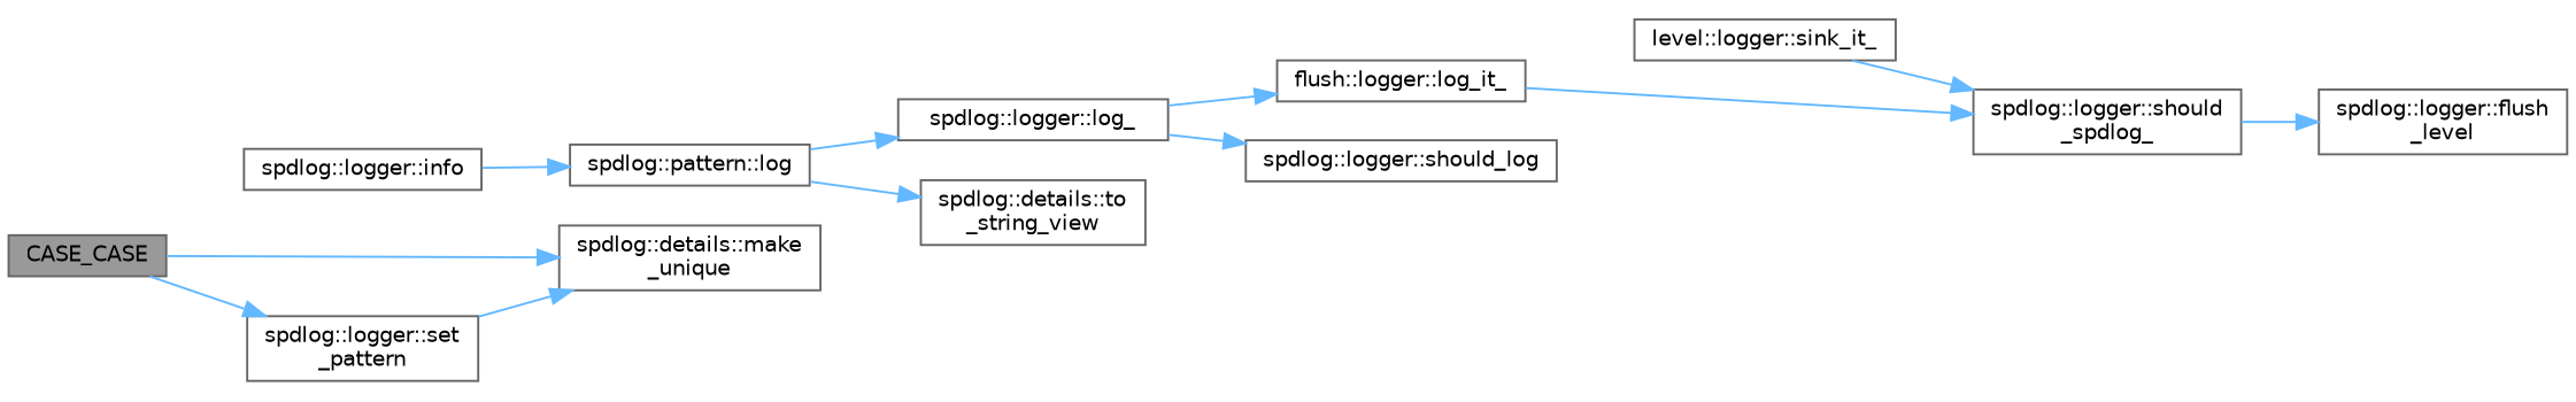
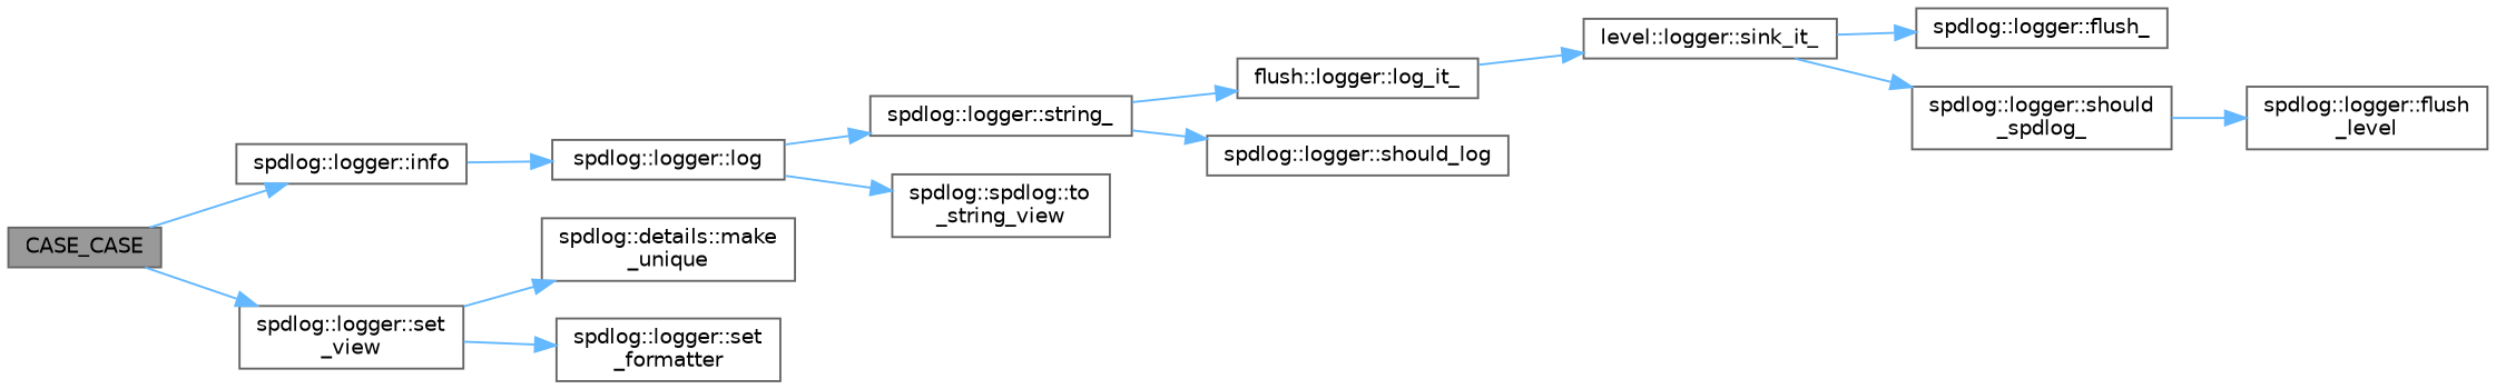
  digraph {
    rankdir=LR
    node [color=grey40 fillcolor=white fontname=Helvetica fontsize=10 shape=box style=filled]
    edge [color=steelblue1 fontname=Helvetica fontsize=10 labelfontname=Helvetica labelfontsize=10 style=solid]
    n1 [color=gray40 fillcolor=grey60 fontcolor=black height=0.2 label=CASE_CASE width=0.4]
    n2 [height=0.2 label="spdlog::logger::info" width=0.4]
-   n3 [height=0.2 label="spdlog::logger::set\l_pattern" width=0.4]
-   n4 [height=0.2 label="spdlog::pattern::log" width=0.4]
+   n3 [height=0.2 label="spdlog::logger::set\l_view" width=0.4]
+   n4 [height=0.2 label="spdlog::logger::log" width=0.4]
    n5 [height=0.2 label="spdlog::details::make\l_unique" width=0.4]
-   n7 [height=0.2 label="spdlog::logger::log_" width=0.4]
-   n8 [height=0.2 label="spdlog::details::to\l_string_view" width=0.4]
+   n6 [height=0.2 label="spdlog::logger::set\l_formatter" width=0.4]
+   n7 [height=0.2 label="spdlog::logger::string_" width=0.4]
+   n8 [height=0.2 label="spdlog::spdlog::to\l_string_view" width=0.4]
    n9 [height=0.2 label="flush::logger::log_it_" width=0.4]
    n10 [height=0.2 label="spdlog::logger::should_log" width=0.4]
    n11 [height=0.2 label="level::logger::sink_it_" width=0.4]
+   n12 [height=0.2 label="spdlog::logger::flush_" width=0.4]
    n13 [height=0.2 label="spdlog::logger::should\l_spdlog_" width=0.4]
    n14 [height=0.2 label="spdlog::logger::flush\l_level" width=0.4]
-   n1 -> n5
+   n1 -> n2
    n1 -> n3
    n2 -> n4
    n3 -> n5
+   n3 -> n6
    n4 -> n7
    n4 -> n8
    n7 -> n9
    n7 -> n10
-   n9 -> n13
+   n9 -> n11
+   n11 -> n12
    n11 -> n13
    n13 -> n14
  }
